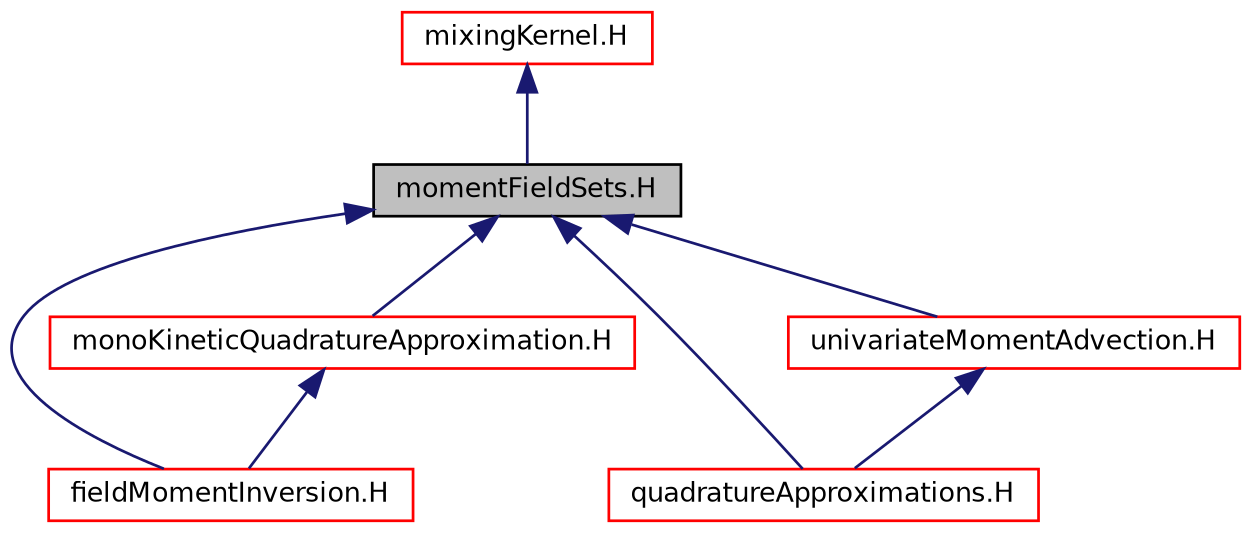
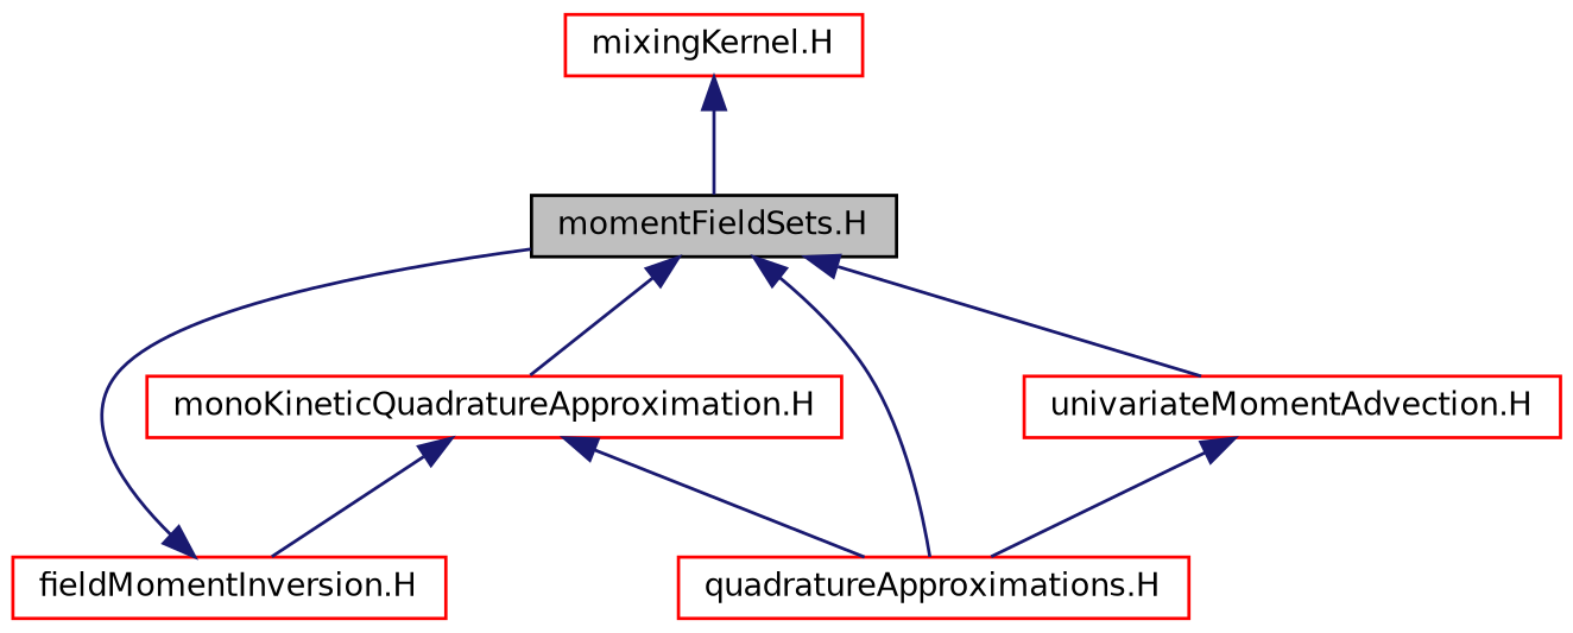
  digraph {
    node [color=red fontname=Helvetica fontsize=10 shape=record]
    edge [color=midnightblue dir=back fontname=Helvetica fontsize=10 labelfontname=Helvetica labelfontsize=10 style=solid]
    n1 [color=black fillcolor=grey75 fontcolor=black height=0.2 label="momentFieldSets.H" style=filled width=0.4]
    n2 [height=0.2 label="fieldMomentInversion.H" width=0.4]
    n3 [height=0.2 label="monoKineticQuadratureApproximation.H" width=0.4]
    n4 [height=0.2 label="quadratureApproximations.H" width=0.4]
    n5 [height=0.2 label="univariateMomentAdvection.H" width=0.4]
    n6 [height=0.2 label="mixingKernel.H" width=0.4]
-   n1 -> n2
+   n2 -> n1
    n1 -> n3
    n1 -> n4
    n1 -> n5
    n3 -> n2
+   n3 -> n4
    n5 -> n4
    n6 -> n1
  }
